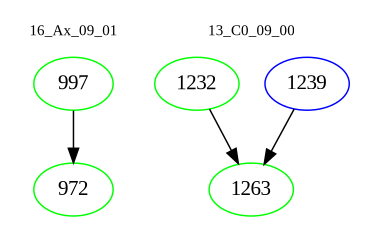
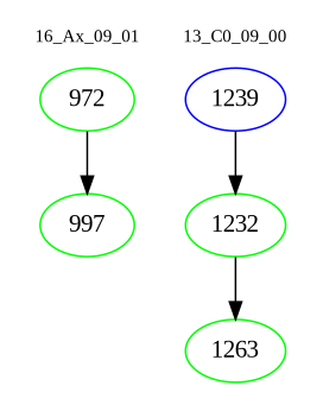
  digraph {
    fontname="Liberation Serif"
    node [color=green fontname="Liberation Serif"]
    edge [color=black fontname="Liberation Serif"]
    n1 [label=972]
    n2 [label=997]
    n3 [color=blue label=1239]
    n4 [label=1232]
    n5 [label=1263]
    subgraph cluster_1 {
      color=white
      fontsize=10
      label="16_Ax_09_01"
      n1
      n2
    }
    subgraph cluster_2 {
      color=white
      fontsize=10
      label="13_C0_09_00"
      n3
      n4
      n5
    }
-   n2 -> n1
-   n3 -> n5
+   n1 -> n2
+   n3 -> n4
    n4 -> n5
  }
